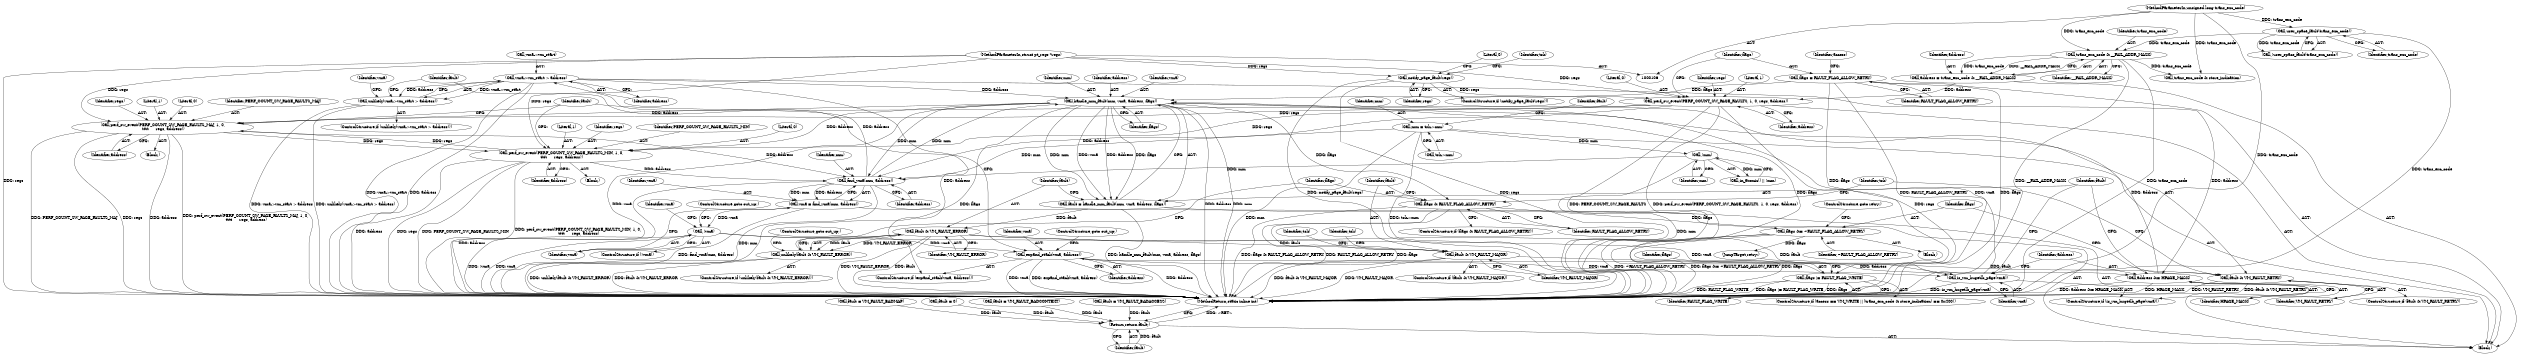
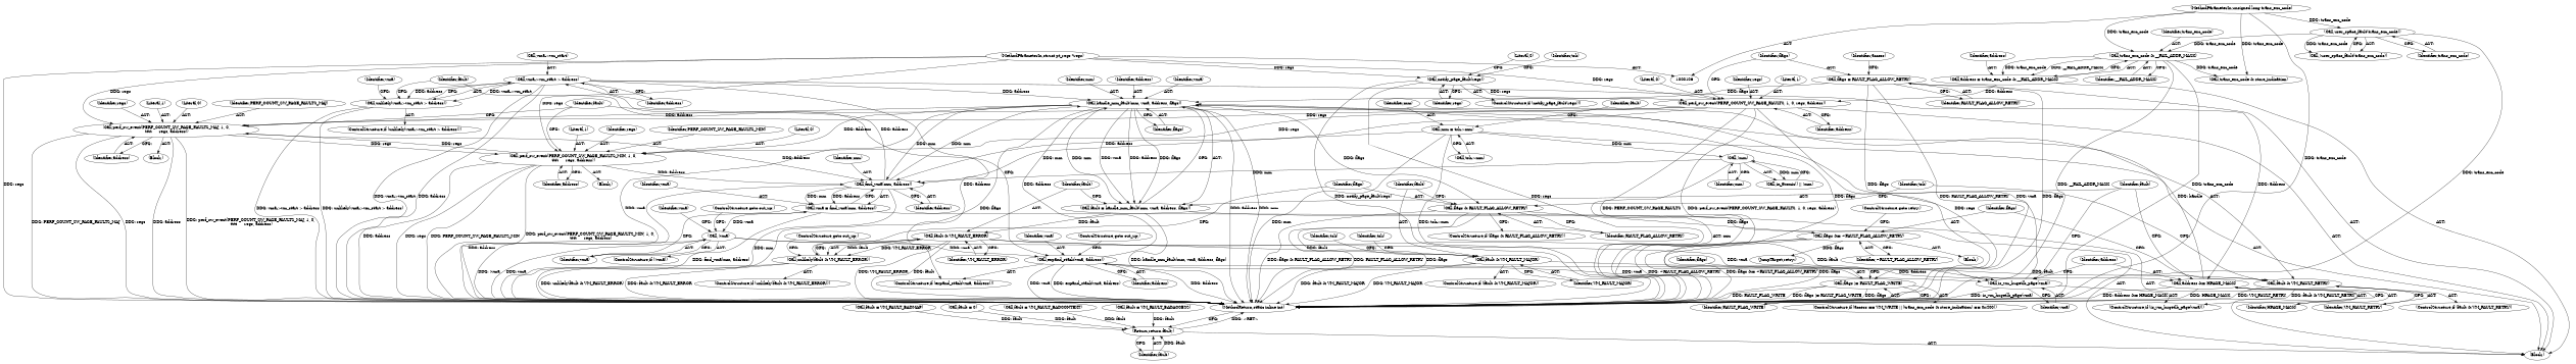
  digraph {
    n1 [label="(Call,vma->vm_start > address)"]
    n2 [label="(Call,handle_mm_fault(mm, vma, address, flags))"]
    n3 [label="(Call,address &= HPAGE_MASK)"]
    n4 [label="(Call,unlikely(vma->vm_start > address))"]
    n5 [label="(MethodReturn,static inline int)"]
    n6 [label="(Identifier,address)"]
    n7 [label="(ControlStructure,if (expand_stack(vma, address)))"]
    n8 [label="(Call,find_vma(mm, address))"]
    n9 [label="(Call,flags & FAULT_FLAG_ALLOW_RETRY)"]
    n10 [label="(Call,perf_sw_event(PERF_COUNT_SW_PAGE_FAULTS_MAJ, 1, 0,\n \t\t\t\t      regs, address))"]
    n11 [label="(Call,perf_sw_event(PERF_COUNT_SW_PAGE_FAULTS_MIN, 1, 0,\n \t\t\t\t      regs, address))"]
    n12 [label="(Call,fault = handle_mm_fault(mm, vma, address, flags))"]
    n13 [label="(Identifier,flags)"]
    n14 [label="(Call,expand_stack(vma, address))"]
    n15 [label="(Call,is_vm_hugetlb_page(vma))"]
    n16 [label="(Identifier,address)"]
    n17 [label="(ControlStructure,if (is_vm_hugetlb_page(vma)))"]
    n18 [label="(Identifier,HPAGE_MASK)"]
    n19 [label="(ControlStructure,if (unlikely(vma->vm_start > address)))"]
    n20 [label="(Return,return fault;)"]
    n21 [label="(Call,vma = find_vma(mm, address))"]
    n22 [label="(Identifier,address)"]
    n23 [label="(Block,)"]
    n24 [label="(Call,!vma)"]
    n25 [label="(Call,mm = tsk->mm)"]
    n26 [label="(Call,!mm)"]
    n27 [label="(Call,tsk->mm)"]
    n28 [label="(Call,in_atomic() || !mm)"]
    n29 [label="(Identifier,mm)"]
    n30 [label="(Call,flags &= ~FAULT_FLAG_ALLOW_RETRY)"]
    n31 [label="(Identifier,FAULT_FLAG_ALLOW_RETRY)"]
    n32 [label="(ControlStructure,if (flags & FAULT_FLAG_ALLOW_RETRY))"]
    n33 [label="(Identifier,address)"]
    n34 [label="(Block,)"]
    n35 [label="(Identifier,address)"]
    n36 [label="(Block,)"]
    n37 [label="(Call,fault & VM_FAULT_ERROR)"]
    n38 [label="(Identifier,vma)"]
    n39 [label="(Identifier,vma)"]
    n40 [label="(ControlStructure,if (!vma))"]
    n41 [label="(Call,flags |= FAULT_FLAG_WRITE)"]
    n42 [label="(ControlStructure,if (access == VM_WRITE || (trans_exc_code & store_indication) == 0x400))"]
    n43 [label="(Identifier,FAULT_FLAG_WRITE)"]
    n44 [label="(Call,flags = FAULT_FLAG_ALLOW_RETRY)"]
    n45 [label="(Identifier,FAULT_FLAG_ALLOW_RETRY)"]
    n46 [label="(Block,)"]
    n47 [label="(Identifier,~FAULT_FLAG_ALLOW_RETRY)"]
    n48 [label="(JumpTarget,retry:)"]
    n49 [label="(Call,perf_sw_event(PERF_COUNT_SW_PAGE_FAULTS, 1, 0, regs, address))"]
    n50 [label="(Identifier,address)"]
    n51 [label="(Call,notify_page_fault(regs))"]
    n52 [label="(ControlStructure,if (notify_page_fault(regs)))"]
    n53 [label="(Identifier,regs)"]
    n54 [label="(MethodParameterIn,struct pt_regs *regs)"]
    1000106
    n56 [label="(Call,address = trans_exc_code & __FAIL_ADDR_MASK)"]
    n57 [label="(Call,trans_exc_code & __FAIL_ADDR_MASK)"]
    n58 [label="(Call,trans_exc_code & store_indication)"]
    n59 [label="(Identifier,__FAIL_ADDR_MASK)"]
    n60 [label="(Call,user_space_fault(trans_exc_code))"]
    n61 [label="(Call,!user_space_fault(trans_exc_code))"]
    n62 [label="(Identifier,trans_exc_code)"]
    n63 [label="(MethodParameterIn,unsigned long trans_exc_code)"]
    n64 [label="(Call,unlikely(fault & VM_FAULT_ERROR))"]
    n65 [label="(Call,fault & VM_FAULT_MAJOR)"]
    n66 [label="(Identifier,VM_FAULT_ERROR)"]
    n67 [label="(ControlStructure,if (unlikely(fault & VM_FAULT_ERROR)))"]
    n68 [label="(Call,fault & VM_FAULT_RETRY)"]
    n69 [label="(Identifier,VM_FAULT_MAJOR)"]
    n70 [label="(ControlStructure,if (fault & VM_FAULT_MAJOR))"]
    n71 [label="(Identifier,fault)"]
    n72 [label="(Identifier,VM_FAULT_RETRY)"]
    n73 [label="(ControlStructure,if (fault & VM_FAULT_RETRY))"]
    n74 [label="(Identifier,tsk)"]
    n75 [label="(Identifier,flags)"]
    n76 [label="(Identifier,vma)"]
    n77 [label="(Identifier,fault)"]
    n78 [label="(Identifier,access)"]
    n79 [label="(Identifier,regs)"]
    n80 [label="(Identifier,regs)"]
    n81 [label="(ControlStructure,goto out_up;)"]
    n82 [label="(Call,fault = 0)"]
    n83 [label="(Identifier,address)"]
    n84 [label="(Identifier,vma)"]
    n85 [label="(Identifier,fault)"]
    n86 [label="(Identifier,PERF_COUNT_SW_PAGE_FAULTS_MAJ)"]
    n87 [label="(Identifier,tsk)"]
    n88 [label="(Identifier,trans_exc_code)"]
    n89 [label="(Identifier,fault)"]
    n90 [label="(Identifier,mm)"]
    n91 [label="(Identifier,regs)"]
    n92 [label="(Identifier,vma)"]
    n93 [label="(ControlStructure,goto out_up;)"]
    n94 [label="(Identifier,flags)"]
    n95 [label="(Identifier,mm)"]
    n96 [label="(Identifier,PERF_COUNT_SW_PAGE_FAULTS_MIN)"]
    n97 [label="(Call,fault = VM_FAULT_BADCONTEXT)"]
    n98 [label="(Identifier,flags)"]
    n99 [label="(Literal,1)"]
    n100 [label="(Literal,0)"]
    n101 [label="(ControlStructure,goto out_up;)"]
    n102 [label="(Identifier,vma)"]
    n103 [label="(Identifier,flags)"]
    n104 [label="(Literal,1)"]
    n105 [label="(Identifier,fault)"]
    n106 [label="(Call,vma->vm_start)"]
    n107 [label="(Identifier,mm)"]
    n108 [label="(Call,fault = VM_FAULT_BADACCESS)"]
    n109 [label="(Call,fault = VM_FAULT_BADMAP)"]
    n110 [label="(Identifier,address)"]
    n111 [label="(Identifier,fault)"]
    n112 [label="(Identifier,tsk)"]
    n113 [label="(Identifier,address)"]
    n114 [label="(Literal,0)"]
    n115 [label="(Identifier,tsk)"]
    n116 [label="(Literal,0)"]
    n117 [label="(ControlStructure,goto retry;)"]
    n118 [label="(Literal,1)"]
    n119 [label="(Identifier,vma)"]
    n120 [label="(Identifier,fault)"]
    n121 [label="(Literal,0)"]
    n1 -> n2 [label="DDG: address"]
    n1 -> n3 [label="DDG: address"]
    n1 -> n4 [label="AST: "]
    n1 -> n4 [label="DDG: vma->vm_start"]
    n1 -> n4 [label="DDG: address"]
    n1 -> n5 [label="DDG: address"]
    n1 -> n5 [label="DDG: vma->vm_start"]
    n1 -> n6 [label="CFG: "]
    n1 -> n7 [label="DDG: address"]
    n2 -> n5 [label="DDG: address"]
    n2 -> n5 [label="DDG: mm"]
    n2 -> n5 [label="DDG: vma"]
    n2 -> n5 [label="DDG: flags"]
    n2 -> n8 [label="DDG: mm"]
    n2 -> n9 [label="DDG: flags"]
    n2 -> n10 [label="DDG: address"]
    n2 -> n11 [label="DDG: address"]
    n2 -> n12 [label="AST: "]
    n2 -> n12 [label="DDG: mm"]
    n2 -> n12 [label="DDG: vma"]
    n2 -> n12 [label="DDG: address"]
    n2 -> n12 [label="DDG: flags"]
    n2 -> n13 [label="CFG: "]
-   n3 -> n2 [label="DDG: address"]
+   n3 -> n2 [label="DDG: handle"]
    n3 -> n5 [label="DDG: address &= HPAGE_MASK"]
    n3 -> n5 [label="DDG: HPAGE_MASK"]
    n3 -> n17 [label="AST: "]
    n3 -> n18 [label="CFG: "]
    n4 -> n1 [label="CFG: "]
    n4 -> n5 [label="DDG: unlikely(vma->vm_start > address)"]
    n4 -> n5 [label="DDG: vma->vm_start > address"]
    n4 -> n19 [label="AST: "]
    n5 -> n20 [label="CFG: "]
    n6 -> n1 [label="AST: "]
    n8 -> n1 [label="DDG: address"]
    n8 -> n2 [label="DDG: mm"]
    n8 -> n5 [label="DDG: address"]
    n8 -> n5 [label="DDG: mm"]
    n8 -> n21 [label="AST: "]
    n8 -> n21 [label="DDG: mm"]
    n8 -> n21 [label="DDG: address"]
    n8 -> n22 [label="CFG: "]
    n9 -> n5 [label="DDG: flags & FAULT_FLAG_ALLOW_RETRY"]
    n9 -> n5 [label="DDG: FAULT_FLAG_ALLOW_RETRY"]
    n9 -> n5 [label="DDG: flags"]
    n9 -> n30 [label="DDG: flags"]
    n9 -> n31 [label="CFG: "]
    n9 -> n32 [label="CFG: "]
    n10 -> n5 [label="DDG: regs"]
    n10 -> n5 [label="DDG: address"]
    n10 -> n5 [label="DDG: perf_sw_event(PERF_COUNT_SW_PAGE_FAULTS_MAJ, 1, 0,\n \t\t\t\t      regs, address)"]
    n10 -> n5 [label="DDG: PERF_COUNT_SW_PAGE_FAULTS_MAJ"]
    n10 -> n8 [label="DDG: address"]
    n10 -> n11 [label="DDG: regs"]
    n10 -> n33 [label="CFG: "]
    n10 -> n34 [label="AST: "]
    n11 -> n5 [label="DDG: PERF_COUNT_SW_PAGE_FAULTS_MIN"]
    n11 -> n5 [label="DDG: perf_sw_event(PERF_COUNT_SW_PAGE_FAULTS_MIN, 1, 0,\n \t\t\t\t      regs, address)"]
    n11 -> n5 [label="DDG: address"]
    n11 -> n5 [label="DDG: regs"]
    n11 -> n8 [label="DDG: address"]
    n11 -> n10 [label="DDG: regs"]
    n11 -> n35 [label="CFG: "]
    n11 -> n36 [label="AST: "]
    n12 -> n2 [label="CFG: "]
    n12 -> n5 [label="DDG: handle_mm_fault(mm, vma, address, flags)"]
    n12 -> n23 [label="AST: "]
    n12 -> n37 [label="DDG: fault"]
    n13 -> n2 [label="AST: "]
+   n14 -> n2 [label="DDG: address"]
    n14 -> n3 [label="DDG: address"]
    n14 -> n5 [label="DDG: expand_stack(vma, address)"]
    n14 -> n5 [label="DDG: address"]
    n14 -> n5 [label="DDG: vma"]
    n14 -> n7 [label="AST: "]
    n14 -> n15 [label="DDG: vma"]
    n14 -> n16 [label="CFG: "]
    n15 -> n2 [label="DDG: vma"]
    n15 -> n5 [label="DDG: is_vm_hugetlb_page(vma)"]
    n15 -> n17 [label="AST: "]
    n15 -> n38 [label="CFG: "]
    n16 -> n14 [label="AST: "]
    n18 -> n3 [label="AST: "]
    n20 -> n5 [label="DDG: <RET>"]
    n20 -> n23 [label="AST: "]
    n20 -> n71 [label="CFG: "]
    n21 -> n5 [label="DDG: find_vma(mm, address)"]
    n21 -> n8 [label="CFG: "]
    n21 -> n23 [label="AST: "]
    n21 -> n24 [label="DDG: vma"]
    n22 -> n8 [label="AST: "]
    n24 -> n5 [label="DDG: !vma"]
    n24 -> n5 [label="DDG: vma"]
    n24 -> n14 [label="DDG: vma"]
    n24 -> n15 [label="DDG: vma"]
    n24 -> n39 [label="CFG: "]
    n24 -> n40 [label="AST: "]
    n25 -> n5 [label="DDG: mm"]
    n25 -> n5 [label="DDG: tsk->mm"]
    n25 -> n8 [label="DDG: mm"]
    n25 -> n23 [label="AST: "]
    n25 -> n26 [label="DDG: mm"]
    n25 -> n27 [label="CFG: "]
-   n26 -> n5 [label="DDG: mm"]
+   n26 -> n5 [label="AST: mm"]
    n26 -> n8 [label="DDG: mm"]
    n26 -> n28 [label="AST: "]
    n26 -> n28 [label="DDG: mm"]
    n26 -> n29 [label="CFG: "]
    n27 -> n25 [label="AST: "]
    n28 -> n26 [label="CFG: "]
    n29 -> n26 [label="AST: "]
    n30 -> n5 [label="DDG: ~FAULT_FLAG_ALLOW_RETRY"]
    n30 -> n5 [label="DDG: flags &= ~FAULT_FLAG_ALLOW_RETRY"]
    n30 -> n5 [label="DDG: flags"]
    n30 -> n46 [label="AST: "]
+   n30 -> n47 [label="CFG: "]
    n30 -> n48 [label="DDG: flags"]
    n31 -> n9 [label="AST: "]
    n33 -> n10 [label="AST: "]
    n35 -> n11 [label="AST: "]
    n37 -> n5 [label="DDG: VM_FAULT_ERROR"]
    n37 -> n5 [label="DDG: fault"]
    n37 -> n15 [label="DDG: fault"]
    n37 -> n64 [label="AST: "]
    n37 -> n64 [label="DDG: fault"]
    n37 -> n64 [label="DDG: VM_FAULT_ERROR"]
    n37 -> n65 [label="DDG: fault"]
    n37 -> n66 [label="CFG: "]
    n38 -> n15 [label="AST: "]
    n39 -> n21 [label="CFG: "]
    n39 -> n24 [label="AST: "]
    n41 -> n2 [label="DDG: flags"]
    n41 -> n5 [label="DDG: flags |= FAULT_FLAG_WRITE"]
    n41 -> n5 [label="DDG: flags"]
    n41 -> n5 [label="DDG: FAULT_FLAG_WRITE"]
    n41 -> n42 [label="AST: "]
    n41 -> n43 [label="CFG: "]
    n43 -> n41 [label="AST: "]
    n44 -> n2 [label="DDG: flags"]
    n44 -> n5 [label="DDG: FAULT_FLAG_ALLOW_RETRY"]
    n44 -> n5 [label="DDG: flags"]
    n44 -> n23 [label="AST: "]
    n44 -> n41 [label="DDG: flags"]
    n44 -> n45 [label="CFG: "]
    n45 -> n44 [label="AST: "]
    n47 -> n30 [label="AST: "]
    n48 -> n41 [label="CFG: "]
    n49 -> n5 [label="DDG: perf_sw_event(PERF_COUNT_SW_PAGE_FAULTS, 1, 0, regs, address)"]
    n49 -> n5 [label="DDG: regs"]
    n49 -> n5 [label="DDG: PERF_COUNT_SW_PAGE_FAULTS"]
    n49 -> n8 [label="DDG: address"]
    n49 -> n10 [label="DDG: regs"]
    n49 -> n11 [label="DDG: regs"]
    n49 -> n23 [label="AST: "]
    n49 -> n50 [label="CFG: "]
    n50 -> n49 [label="AST: "]
    n51 -> n5 [label="DDG: notify_page_fault(regs)"]
    n51 -> n5 [label="DDG: regs"]
    n51 -> n49 [label="DDG: regs"]
    n51 -> n52 [label="AST: "]
    n51 -> n53 [label="CFG: "]
    n53 -> n51 [label="AST: "]
    n54 -> n5 [label="DDG: regs"]
    n54 -> n10 [label="DDG: regs"]
    n54 -> n11 [label="DDG: regs"]
    n54 -> n49 [label="DDG: regs"]
    n54 -> n51 [label="DDG: regs"]
    n54 -> 1000106 [label="AST: "]
    n56 -> n23 [label="AST: "]
    n56 -> n49 [label="DDG: address"]
    n56 -> n57 [label="CFG: "]
    n57 -> n5 [label="DDG: __FAIL_ADDR_MASK"]
    n57 -> n5 [label="DDG: trans_exc_code"]
    n57 -> n56 [label="AST: "]
    n57 -> n56 [label="DDG: trans_exc_code"]
    n57 -> n56 [label="DDG: __FAIL_ADDR_MASK"]
    n57 -> n58 [label="DDG: trans_exc_code"]
    n57 -> n59 [label="CFG: "]
    n59 -> n57 [label="AST: "]
    n60 -> n5 [label="DDG: trans_exc_code"]
    n60 -> n57 [label="DDG: trans_exc_code"]
    n60 -> n61 [label="AST: "]
    n60 -> n61 [label="DDG: trans_exc_code"]
    n60 -> n62 [label="CFG: "]
    n61 -> n60 [label="CFG: "]
    n62 -> n60 [label="AST: "]
    n63 -> n5 [label="DDG: trans_exc_code"]
    n63 -> 1000106 [label="AST: "]
    n63 -> n57 [label="DDG: trans_exc_code"]
    n63 -> n58 [label="DDG: trans_exc_code"]
    n63 -> n60 [label="DDG: trans_exc_code"]
    n64 -> n5 [label="DDG: fault & VM_FAULT_ERROR"]
    n64 -> n5 [label="DDG: unlikely(fault & VM_FAULT_ERROR)"]
    n64 -> n37 [label="CFG: "]
    n64 -> n67 [label="AST: "]
    n65 -> n5 [label="DDG: fault & VM_FAULT_MAJOR"]
    n65 -> n5 [label="DDG: VM_FAULT_MAJOR"]
    n65 -> n68 [label="DDG: fault"]
    n65 -> n69 [label="CFG: "]
    n65 -> n70 [label="AST: "]
    n66 -> n37 [label="AST: "]
    n68 -> n5 [label="DDG: VM_FAULT_RETRY"]
    n68 -> n5 [label="DDG: fault & VM_FAULT_RETRY"]
    n68 -> n72 [label="CFG: "]
    n68 -> n73 [label="AST: "]
    n69 -> n65 [label="AST: "]
    n71 -> n20 [label="AST: "]
    n71 -> n20 [label="DDG: fault"]
    n72 -> n68 [label="AST: "]
    n74 -> n65 [label="CFG: "]
    n75 -> n9 [label="AST: "]
    n75 -> n64 [label="CFG: "]
    n76 -> n14 [label="AST: "]
    n77 -> n25 [label="CFG: "]
    n78 -> n44 [label="CFG: "]
    n79 -> n11 [label="AST: "]
    n80 -> n49 [label="AST: "]
    n81 -> n24 [label="CFG: "]
    n82 -> n20 [label="DDG: fault"]
    n83 -> n3 [label="AST: "]
    n83 -> n15 [label="CFG: "]
    n84 -> n2 [label="AST: "]
    n85 -> n10 [label="CFG: "]
    n85 -> n11 [label="CFG: "]
    n85 -> n68 [label="AST: "]
    n86 -> n10 [label="AST: "]
    n87 -> n65 [label="CFG: "]
    n88 -> n57 [label="AST: "]
    n89 -> n12 [label="CFG: "]
    n89 -> n37 [label="AST: "]
    n90 -> n2 [label="AST: "]
    n91 -> n10 [label="AST: "]
    n92 -> n4 [label="CFG: "]
    n93 -> n14 [label="CFG: "]
    n94 -> n41 [label="AST: "]
    n95 -> n25 [label="AST: "]
    n96 -> n11 [label="AST: "]
    n97 -> n20 [label="DDG: fault"]
    n98 -> n30 [label="AST: "]
    n98 -> n68 [label="CFG: "]
    n99 -> n49 [label="AST: "]
    n100 -> n11 [label="AST: "]
    n101 -> n64 [label="CFG: "]
    n102 -> n24 [label="CFG: "]
    n103 -> n44 [label="AST: "]
    n103 -> n49 [label="CFG: "]
    n104 -> n10 [label="AST: "]
    n105 -> n4 [label="CFG: "]
    n105 -> n14 [label="CFG: "]
    n106 -> n1 [label="AST: "]
    n107 -> n8 [label="AST: "]
    n108 -> n20 [label="DDG: fault"]
    n109 -> n20 [label="DDG: fault"]
    n110 -> n2 [label="AST: "]
    n111 -> n9 [label="CFG: "]
    n111 -> n65 [label="AST: "]
    n112 -> n9 [label="CFG: "]
    n112 -> n68 [label="CFG: "]
    n113 -> n56 [label="AST: "]
    n114 -> n10 [label="AST: "]
    n115 -> n51 [label="CFG: "]
    n116 -> n49 [label="AST: "]
    n117 -> n30 [label="CFG: "]
    n118 -> n11 [label="AST: "]
    n119 -> n21 [label="AST: "]
    n120 -> n3 [label="CFG: "]
    n120 -> n12 [label="AST: "]
    n120 -> n15 [label="CFG: "]
    n121 -> n51 [label="CFG: "]
  }
